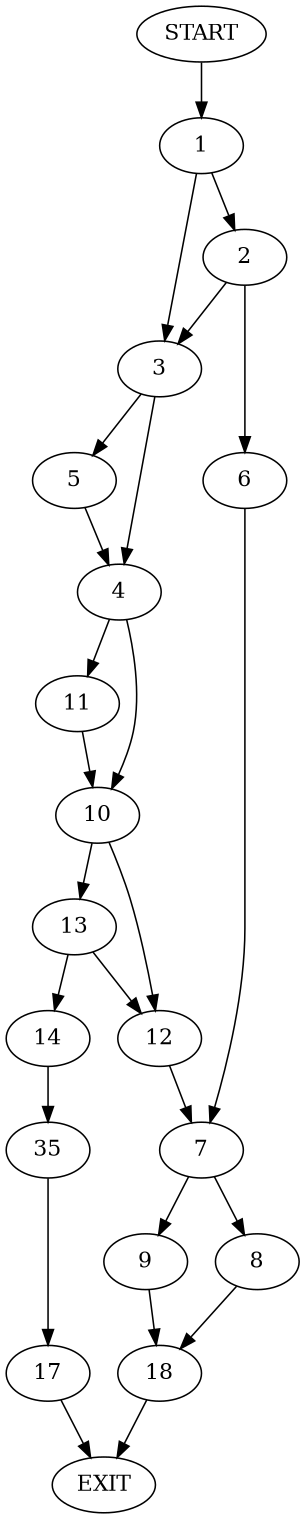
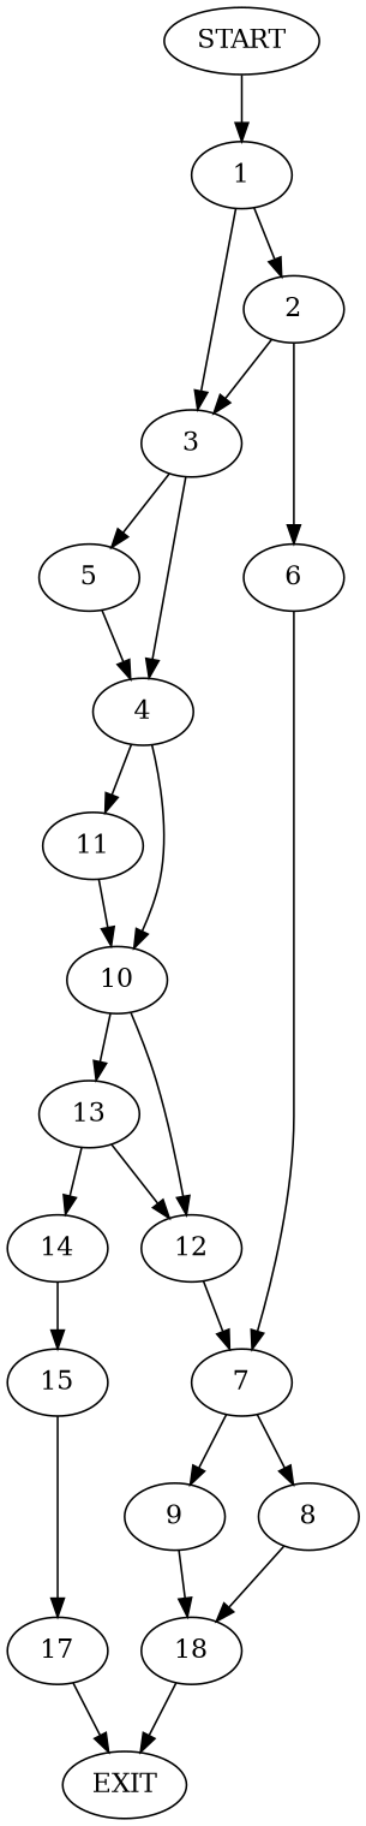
  digraph {
    n1 [label=START]
    1
    2
    3
    n5 [label=EXIT]
    6
    4
    5
    7
    10
    11
    12
    13
    8
    9
    18
    14
-   15 [label=35]
+   15
    17
    n1 -> 1
    1 -> 2
    1 -> 3
    2 -> 3
    2 -> 6
    3 -> 4
    3 -> 5
    6 -> 7
    4 -> 10
    4 -> 11
    5 -> 4
    7 -> 8
    7 -> 9
    10 -> 12
    10 -> 13
    11 -> 10
    12 -> 7
    13 -> 12
    13 -> 14
    8 -> 18
    9 -> 18
    18 -> n5
    14 -> 15
    15 -> 17
    17 -> n5
  }
